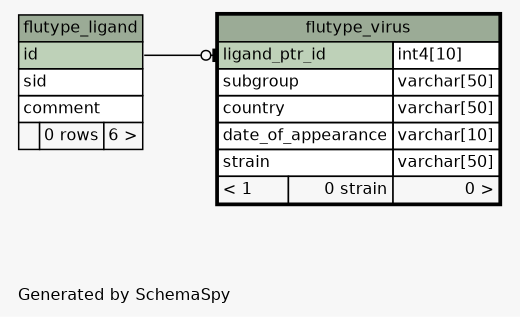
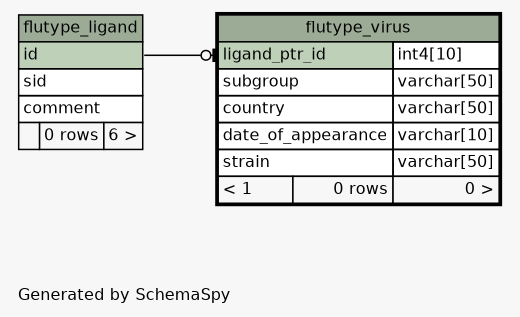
  digraph {
    bgcolor="#f7f7f7"
    fontname=Helvetica
    fontsize=11
    label="\nGenerated by SchemaSpy"
    labeljust=l
    nodesep=0.18
    rankdir=RL
    ranksep=0.46
    node [fontname=Helvetica fontsize=11 shape=plaintext]
-   n1 [label=<     <TABLE BORDER="2" CELLBORDER="1" CELLSPACING="0" BGCOLOR="#ffffff">       <TR><TD COLSPAN="3" BGCOLOR="#9bab96" ALIGN="CENTER">flutype_virus</TD></TR>       <TR><TD PORT="ligand_ptr_id" COLSPAN="2" BGCOLOR="#bed1b8" ALIGN="LEFT">ligand_ptr_id</TD><TD PORT="ligand_ptr_id.type" ALIGN="LEFT">int4[10]</TD></TR>       <TR><TD PORT="subgroup" COLSPAN="2" ALIGN="LEFT">subgroup</TD><TD PORT="subgroup.type" ALIGN="LEFT">varchar[50]</TD></TR>       <TR><TD PORT="country" COLSPAN="2" ALIGN="LEFT">country</TD><TD PORT="country.type" ALIGN="LEFT">varchar[50]</TD></TR>       <TR><TD PORT="date_of_appearance" COLSPAN="2" ALIGN="LEFT">date_of_appearance</TD><TD PORT="date_of_appearance.type" ALIGN="LEFT">varchar[10]</TD></TR>       <TR><TD PORT="strain" COLSPAN="2" ALIGN="LEFT">strain</TD><TD PORT="strain.type" ALIGN="LEFT">varchar[50]</TD></TR>       <TR><TD ALIGN="LEFT" BGCOLOR="#f7f7f7">&lt; 1</TD><TD ALIGN="RIGHT" BGCOLOR="#f7f7f7">0 strain</TD><TD ALIGN="RIGHT" BGCOLOR="#f7f7f7">0 &gt;</TD></TR>     </TABLE>>]
+   n1 [label=<     <TABLE BORDER="2" CELLBORDER="1" CELLSPACING="0" BGCOLOR="#ffffff">       <TR><TD COLSPAN="3" BGCOLOR="#9bab96" ALIGN="CENTER">flutype_virus</TD></TR>       <TR><TD PORT="ligand_ptr_id" COLSPAN="2" BGCOLOR="#bed1b8" ALIGN="LEFT">ligand_ptr_id</TD><TD PORT="ligand_ptr_id.type" ALIGN="LEFT">int4[10]</TD></TR>       <TR><TD PORT="subgroup" COLSPAN="2" ALIGN="LEFT">subgroup</TD><TD PORT="subgroup.type" ALIGN="LEFT">varchar[50]</TD></TR>       <TR><TD PORT="country" COLSPAN="2" ALIGN="LEFT">country</TD><TD PORT="country.type" ALIGN="LEFT">varchar[50]</TD></TR>       <TR><TD PORT="date_of_appearance" COLSPAN="2" ALIGN="LEFT">date_of_appearance</TD><TD PORT="date_of_appearance.type" ALIGN="LEFT">varchar[10]</TD></TR>       <TR><TD PORT="strain" COLSPAN="2" ALIGN="LEFT">strain</TD><TD PORT="strain.type" ALIGN="LEFT">varchar[50]</TD></TR>       <TR><TD ALIGN="LEFT" BGCOLOR="#f7f7f7">&lt; 1</TD><TD ALIGN="RIGHT" BGCOLOR="#f7f7f7">0 rows</TD><TD ALIGN="RIGHT" BGCOLOR="#f7f7f7">0 &gt;</TD></TR>     </TABLE>>]
    n2 [label=<     <TABLE BORDER="0" CELLBORDER="1" CELLSPACING="0" BGCOLOR="#ffffff">       <TR><TD COLSPAN="3" BGCOLOR="#9bab96" ALIGN="CENTER">flutype_ligand</TD></TR>       <TR><TD PORT="id" COLSPAN="3" BGCOLOR="#bed1b8" ALIGN="LEFT">id</TD></TR>       <TR><TD PORT="sid" COLSPAN="3" ALIGN="LEFT">sid</TD></TR>       <TR><TD PORT="comment" COLSPAN="3" ALIGN="LEFT">comment</TD></TR>       <TR><TD ALIGN="LEFT" BGCOLOR="#f7f7f7">  </TD><TD ALIGN="RIGHT" BGCOLOR="#f7f7f7">0 rows</TD><TD ALIGN="RIGHT" BGCOLOR="#f7f7f7">6 &gt;</TD></TR>     </TABLE>>]
    n1 -> n2 [arrowhead=none arrowsize=0.8 arrowtail=teeodot dir=back headport="id:e" tailport="ligand_ptr_id:w"]
  }
